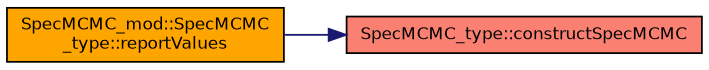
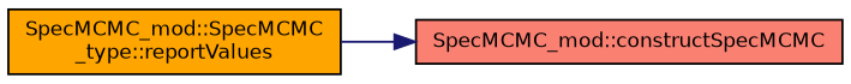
  digraph {
    rankdir=LR
    node [color=black fontname=Helvetica fontsize=10 shape=record style=filled]
    n1 [fillcolor=orange fontcolor=black height=0.2 label="SpecMCMC_mod::SpecMCMC\l_type::reportValues" width=0.4]
-   n2 [fillcolor=salmon height=0.2 label="SpecMCMC_type::constructSpecMCMC" width=0.4]
+   n2 [fillcolor=salmon height=0.2 label="SpecMCMC_mod::constructSpecMCMC" width=0.4]
    n1 -> n2 [color=midnightblue fontname=Helvetica fontsize=10 labelfontname=Helvetica labelfontsize=10 style=solid]
  }
